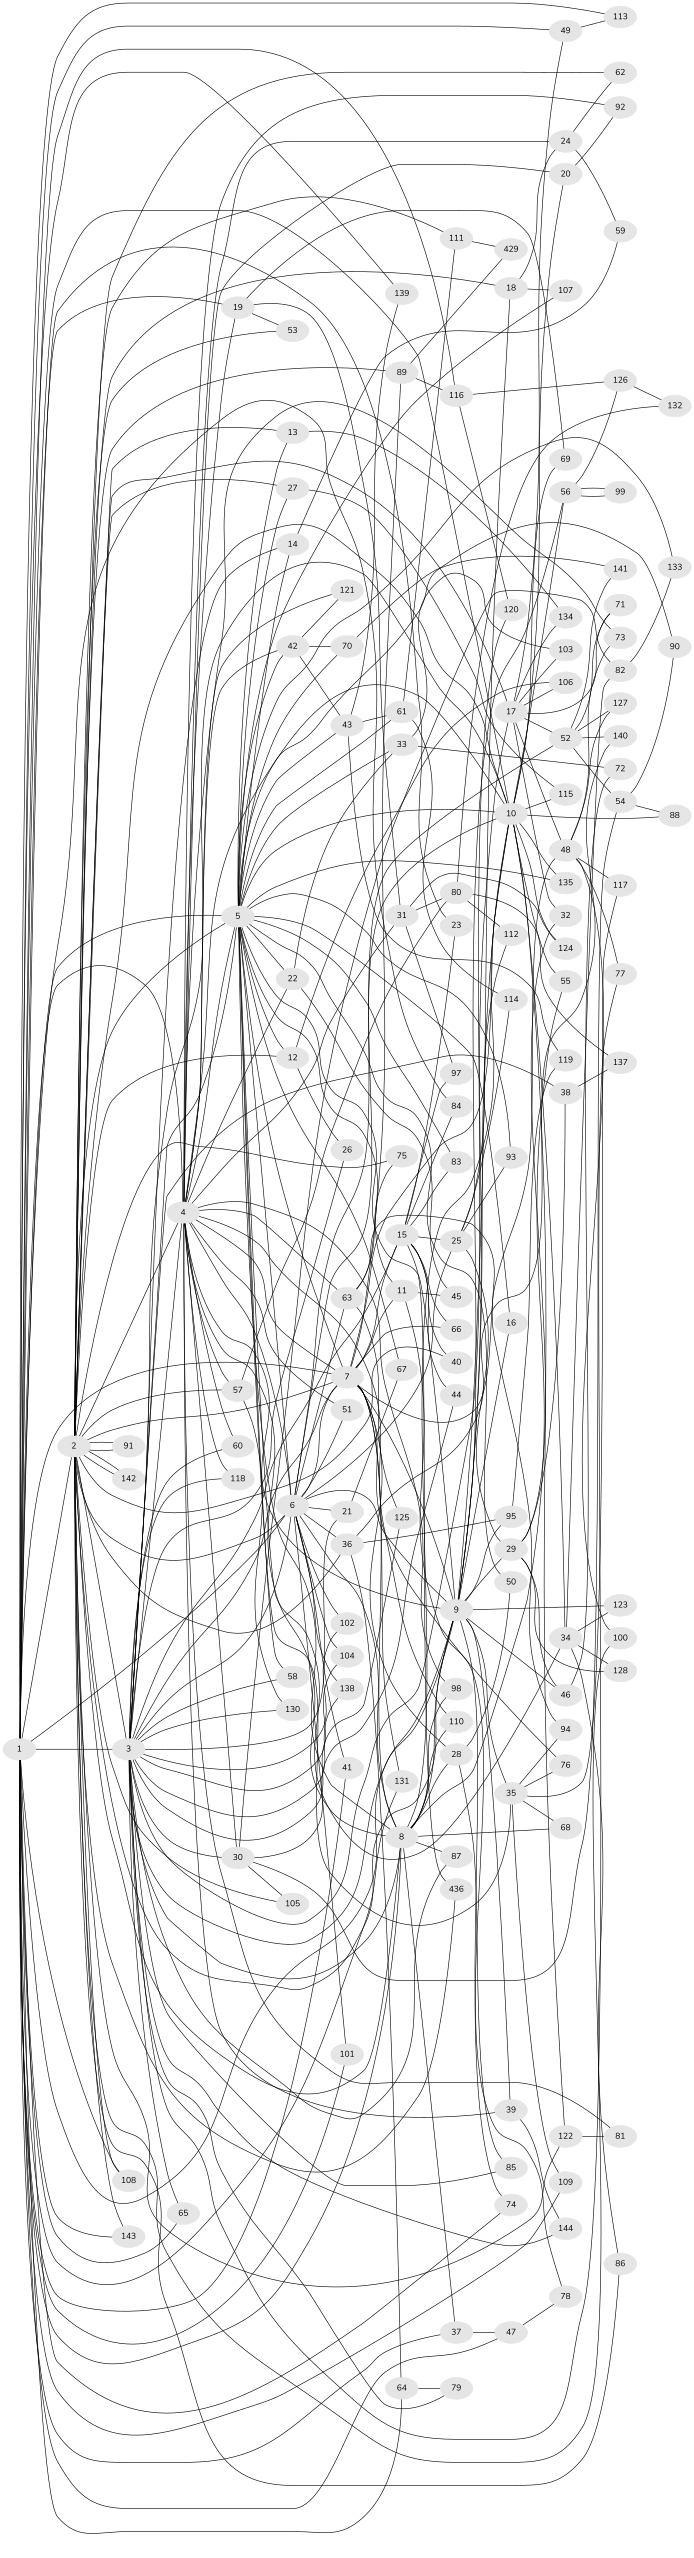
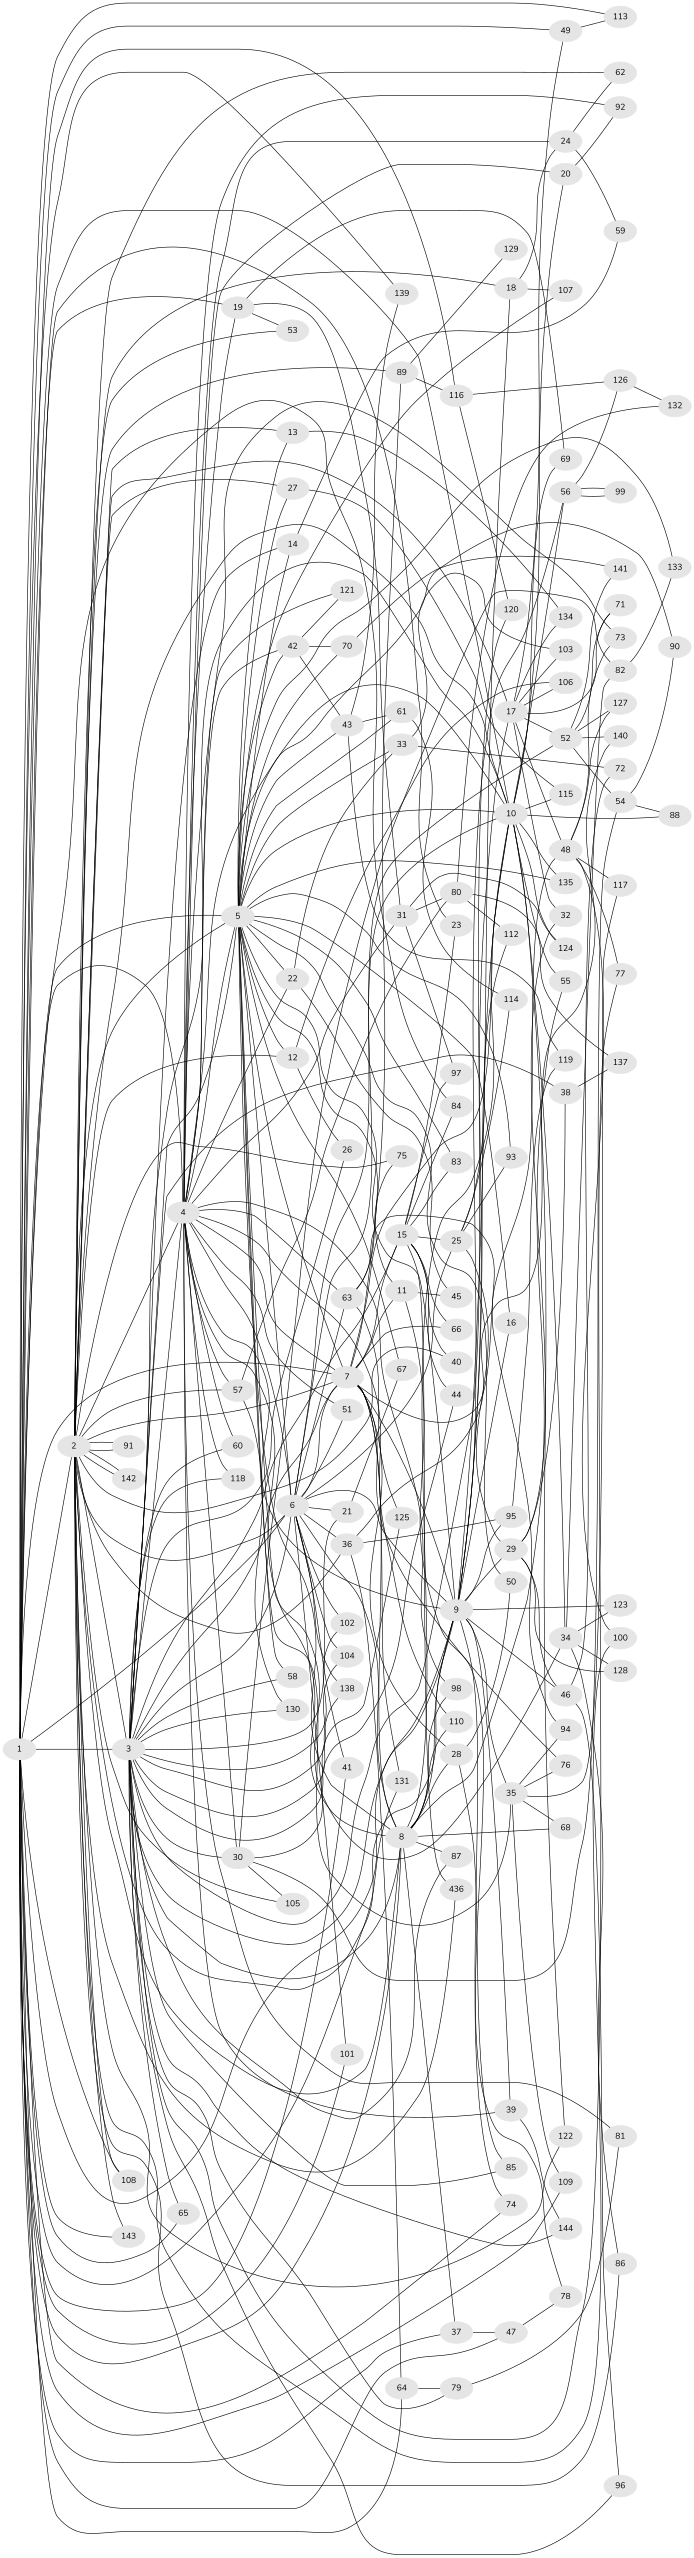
  graph {
    fontname=Nunito
    rankdir=LR
    node [color=gray90 fontname=Nunito style=filled]
    edge [fontname=Nunito]
    1
    2
    3
    4
    5
    6
    7
    8
    9
    10
    19
    23
    37
    41
    47
    49
    64
    65
    74
    84
    101
    108
    109
    113
    116
    131
    139
    143
    12
    13
    17
    18
    27
    36
    40
    53
    57
    62
    75
    86
    89
    91
    100
    105
-   111
    122
    n47 [label=436]
    142
    14
    15
    21
    26
    30
    38
    58
    60
    77
    79
    85
    87
+   96
    102
    104
    118
    120
    125
    130
    138
    144
    20
    22
    24
    31
    39
    42
    51
    63
    73
    81
    92
    98
    110
    121
    11
    16
    33
    34
    35
    43
    50
    61
    67
    70
    83
    90
    93
    107
    133
    135
    25
    52
    28
    48
    66
    76
    55
    68
    29
    46
    56
    95
    123
    69
    88
    115
    124
    78
    126
    106
    134
    32
    71
    103
    140
    80
-   129 [label=429]
+   129
    59
    44
    97
    54
    82
    137
    45
    94
    72
    128
    117
    119
    114
    141
    112
    127
    99
    132
    1 -- 2
    1 -- 3
    1 -- 4
    1 -- 5
    1 -- 6
    1 -- 7
    1 -- 8
    1 -- 9
    1 -- 10
    1 -- 19
    1 -- 23
    1 -- 37
    1 -- 41
    1 -- 47
    1 -- 49
    1 -- 64
    1 -- 65
    1 -- 74
    1 -- 84
    1 -- 101
    1 -- 108
    1 -- 109
    1 -- 113
    1 -- 116
    1 -- 131
    1 -- 139
    1 -- 143
    2 -- 3
    2 -- 4
    2 -- 5
    2 -- 6
    2 -- 7
    2 -- 8
    2 -- 9
    2 -- 10
    2 -- 108
    2 -- 143
    2 -- 12
    2 -- 13
    2 -- 17
    2 -- 18
    2 -- 27
    2 -- 36
    2 -- 40
    2 -- 53
    2 -- 57
    2 -- 62
    2 -- 75
    2 -- 86
    2 -- 89
    2 -- 91
    2 -- 91
    2 -- 100
    2 -- 105
-   2 -- 111
    2 -- 122
    2 -- n47
    2 -- 142
    2 -- 142
    3 -- 4
    3 -- 5
    3 -- 6
    3 -- 7
    3 -- 8
    3 -- 9
    3 -- 10
    3 -- 65
    3 -- 14
    3 -- 15
    3 -- 21
    3 -- 26
    3 -- 30
    3 -- 38
    3 -- 58
    3 -- 60
    3 -- 77
    3 -- 79
    3 -- 85
    3 -- 87
+   3 -- 96
    3 -- 102
    3 -- 104
    3 -- 118
    3 -- 120
    3 -- 125
    3 -- 130
    3 -- 138
    3 -- 144
    4 -- 5
    4 -- 6
    4 -- 7
    4 -- 8
    4 -- 9
    4 -- 10
    4 -- 19
    4 -- 57
    4 -- 30
    4 -- 60
    4 -- 118
    4 -- 20
    4 -- 22
    4 -- 24
    4 -- 31
    4 -- 39
    4 -- 42
    4 -- 51
    4 -- 63
    4 -- 73
    4 -- 81
    4 -- 92
    4 -- 98
    4 -- 110
    4 -- 121
    5 -- 6
    5 -- 7
    5 -- 8
    5 -- 9
    5 -- 10
    5 -- 12
    5 -- 13
    5 -- 27
    5 -- 14
    5 -- 58
    5 -- 22
    5 -- 42
    5 -- 11
    5 -- 16
    5 -- 33
    5 -- 34
    5 -- 35
    5 -- 43
    5 -- 50
    5 -- 61
    5 -- 67
    5 -- 70
    5 -- 83
    5 -- 90
    5 -- 93
    5 -- 107
    5 -- 133
    5 -- 135
    6 -- 7
    6 -- 8
    6 -- 9
    6 -- 10
    6 -- 41
    6 -- 101
    6 -- 36
    6 -- 21
    6 -- 102
    6 -- 104
    6 -- 138
    6 -- 51
    6 -- 63
    6 -- 25
    6 -- 52
    7 -- 8
    7 -- 9
    7 -- 10
    7 -- 131
    7 -- 89
    7 -- 15
    7 -- 11
    7 -- 28
    7 -- 48
    7 -- 66
    7 -- 76
    8 -- 9
    8 -- 10
    8 -- 37
    8 -- 87
    8 -- 98
    8 -- 110
    8 -- 28
    8 -- 55
    8 -- 68
    9 -- 10
    9 -- 74
    9 -- 17
    9 -- 18
    9 -- 39
    9 -- 16
    9 -- 35
    9 -- 29
    9 -- 46
    9 -- 56
    9 -- 95
    9 -- 123
    10 -- 122
    10 -- 20
    10 -- 34
    10 -- 135
    10 -- 55
    10 -- 56
    10 -- 69
    10 -- 88
    10 -- 115
    10 -- 124
    19 -- 53
    19 -- 31
    19 -- 69
    37 -- 47
    47 -- 78
    49 -- 113
    64 -- 79
    116 -- 120
    116 -- 126
    12 -- 26
    12 -- 106
    13 -- 134
    17 -- 49
    17 -- 52
    17 -- 48
    17 -- 106
    17 -- 134
    17 -- 32
    17 -- 71
    17 -- 103
    18 -- 24
    18 -- 107
    27 -- 115
    36 -- 64
    36 -- 95
    36 -- 140
    57 -- 130
    57 -- 80
    89 -- 116
    89 -- 129
-   111 -- 129
    14 -- 59
    15 -- 23
    15 -- 84
    15 -- 40
    15 -- n47
    15 -- 83
    15 -- 25
    15 -- 66
    15 -- 44
    15 -- 97
    21 -- 67
    30 -- 105
    30 -- 44
    30 -- 54
    30 -- 82
    38 -- 137
-   122 -- 81
+   79 -- 81
    20 -- 92
    22 -- 33
    22 -- 45
    24 -- 62
    24 -- 59
    31 -- 124
    31 -- 80
    31 -- 97
    39 -- 144
    42 -- 121
    42 -- 43
    42 -- 70
    63 -- 75
    63 -- 125
    63 -- 94
    11 -- 78
    11 -- 45
    33 -- 103
    33 -- 72
    34 -- 86
    34 -- 123
    34 -- 82
    34 -- 128
    35 -- 109
    35 -- 76
    35 -- 68
    35 -- 94
    35 -- 117
    43 -- 139
    43 -- 61
    43 -- 119
-   61 -- 111
    61 -- 114
    70 -- 141
    25 -- 93
    25 -- 29
    25 -- 114
    25 -- 112
    52 -- 71
    52 -- 140
    52 -- 54
    52 -- 141
    52 -- 127
    28 -- 85
    28 -- 50
    48 -- 100
    48 -- 77
    48 -- 73
    48 -- 117
    48 -- 127
    29 -- 38
    29 -- 46
    29 -- 32
    29 -- 128
+   46 -- 96
    46 -- 72
    56 -- 126
    56 -- 99
    56 -- 99
    95 -- 119
    126 -- 132
    80 -- 137
    80 -- 112
    80 -- 132
    54 -- 90
    54 -- 88
    82 -- 133
  }
